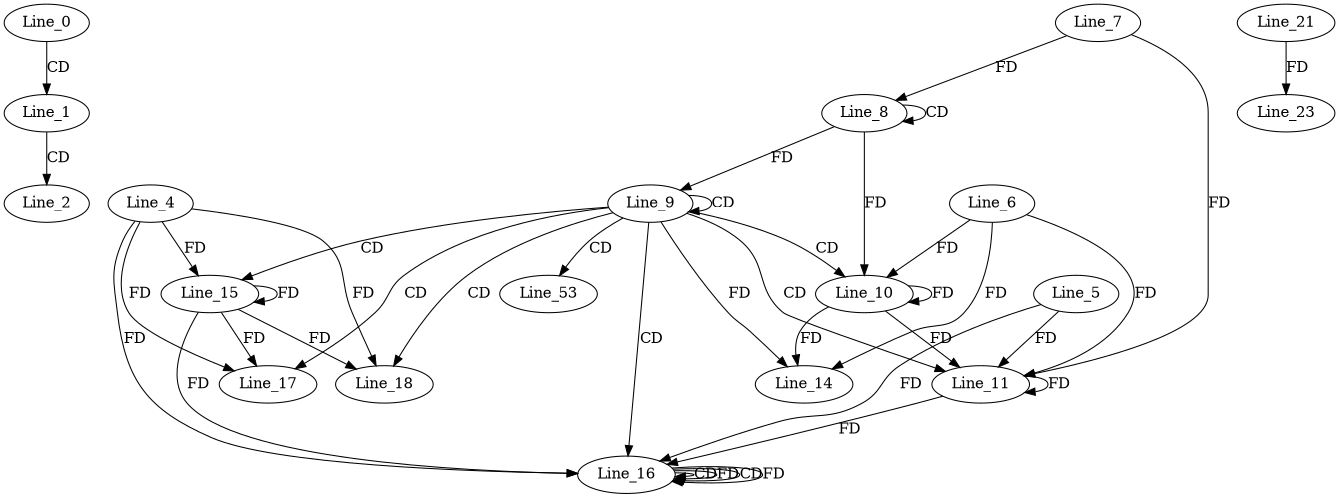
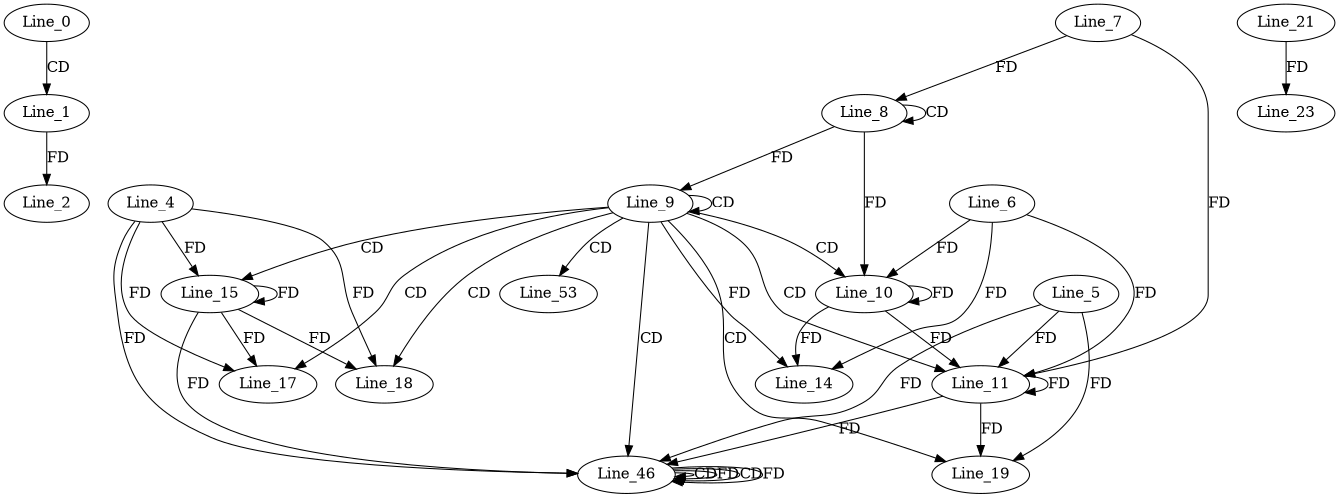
  digraph {
    Line_0
    Line_1
    Line_2
    Line_8
    Line_9
    Line_10
    Line_11
    n8 [label=Line_53]
    Line_14
    Line_15
-   Line_16
+   Line_16 [label=Line_46]
    Line_17
    Line_18
+   Line_19
    Line_7
    Line_6
    Line_5
    Line_4
    Line_21
    Line_23
    Line_0 -> Line_1 [label=CD]
-   Line_1 -> Line_2 [label=CD]
+   Line_1 -> Line_2 [label=FD]
    Line_8 -> Line_8 [label=CD]
    Line_8 -> Line_9 [label=FD]
    Line_8 -> Line_10 [label=FD]
    Line_9 -> Line_9 [label=CD]
    Line_9 -> Line_10 [label=CD]
    Line_9 -> Line_11 [label=CD]
    Line_9 -> n8 [label=CD]
    Line_9 -> Line_14 [label=FD]
    Line_9 -> Line_15 [label=CD]
    Line_9 -> Line_16 [label=CD]
    Line_9 -> Line_17 [label=CD]
    Line_9 -> Line_18 [label=CD]
+   Line_9 -> Line_19 [label=CD]
    Line_10 -> Line_10 [label=FD]
    Line_10 -> Line_11 [label=FD]
    Line_10 -> Line_14 [label=FD]
    Line_11 -> Line_11 [label=FD]
    Line_11 -> Line_16 [label=FD]
+   Line_11 -> Line_19 [label=FD]
    Line_15 -> Line_15 [label=FD]
    Line_15 -> Line_16 [label=FD]
    Line_15 -> Line_17 [label=FD]
    Line_15 -> Line_18 [label=FD]
    Line_16 -> Line_16 [label=CD]
    Line_16 -> Line_16 [label=FD]
    Line_16 -> Line_16 [label=CD]
    Line_16 -> Line_16 [label=FD]
    Line_7 -> Line_8 [label=FD]
    Line_7 -> Line_11 [label=FD]
    Line_6 -> Line_10 [label=FD]
    Line_6 -> Line_11 [label=FD]
    Line_6 -> Line_14 [label=FD]
    Line_5 -> Line_11 [label=FD]
    Line_5 -> Line_16 [label=FD]
+   Line_5 -> Line_19 [label=FD]
    Line_4 -> Line_15 [label=FD]
    Line_4 -> Line_16 [label=FD]
    Line_4 -> Line_17 [label=FD]
    Line_4 -> Line_18 [label=FD]
    Line_21 -> Line_23 [label=FD]
  }
